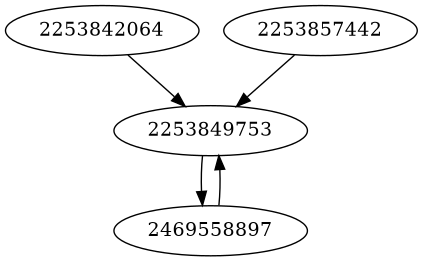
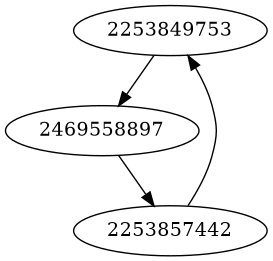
  strict digraph {
-   2253842064
    2253849753
    n3 [label=2469558897]
    2253857442
-   2253842064 -> 2253849753
    2253849753 -> n3
-   n3 -> 2253849753
+   n3 -> 2253857442
    2253857442 -> 2253849753
  }
